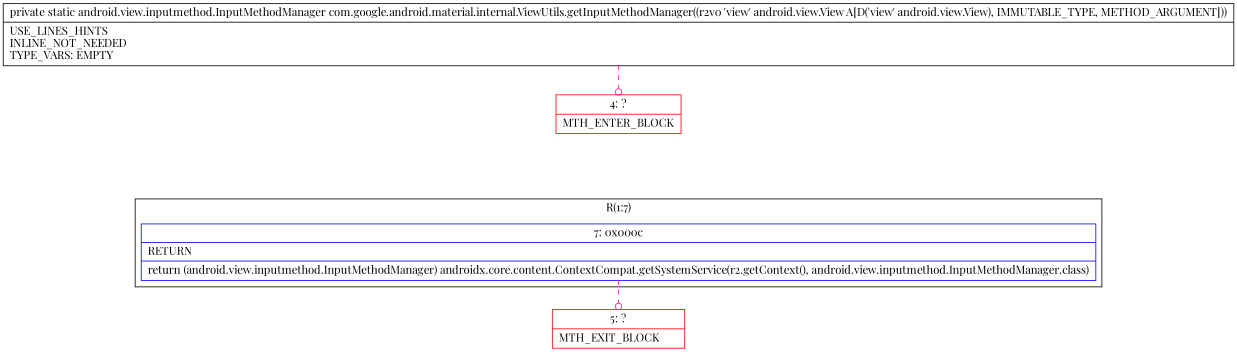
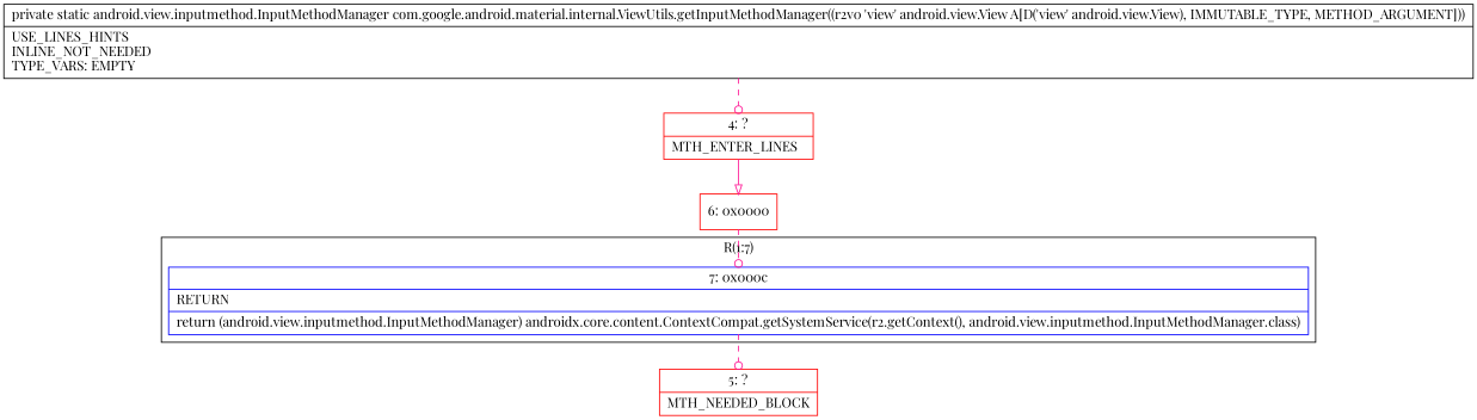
  digraph {
    fontname="Playfair Display"
    node [color=red fontname="Playfair Display" shape=record]
    edge [arrowhead=odot color=deeppink fontname="Playfair Display" style=dashed]
    n1 [color=blue label="{7\:\ 0x000c|RETURN\l|return (android.view.inputmethod.InputMethodManager) androidx.core.content.ContextCompat.getSystemService(r2.getContext(), android.view.inputmethod.InputMethodManager.class)\l}"]
-   n2 [label="{5\:\ ?|MTH_EXIT_BLOCK\l}"]
-   n3 [label="{4\:\ ?|MTH_ENTER_BLOCK\l}"]
+   n2 [label="{5\:\ ?|MTH_NEEDED_BLOCK\l}"]
+   n3 [label="{4\:\ ?|MTH_ENTER_LINES\l}"]
+   n4 [label="{6\:\ 0x0000}"]
    n5 [label="{private static android.view.inputmethod.InputMethodManager com.google.android.material.internal.ViewUtils.getInputMethodManager((r2v0 'view' android.view.View A[D('view' android.view.View), IMMUTABLE_TYPE, METHOD_ARGUMENT]))  | USE_LINES_HINTS\lINLINE_NOT_NEEDED\lTYPE_VARS: EMPTY\l}" color=""]
    subgraph cluster_1 {
      label="R(1:7)"
      n1
    }
    n1 -> n2
+   n3 -> n4 [arrowhead=onormal style=solid]
+   n4 -> n1
    n5 -> n3
  }
